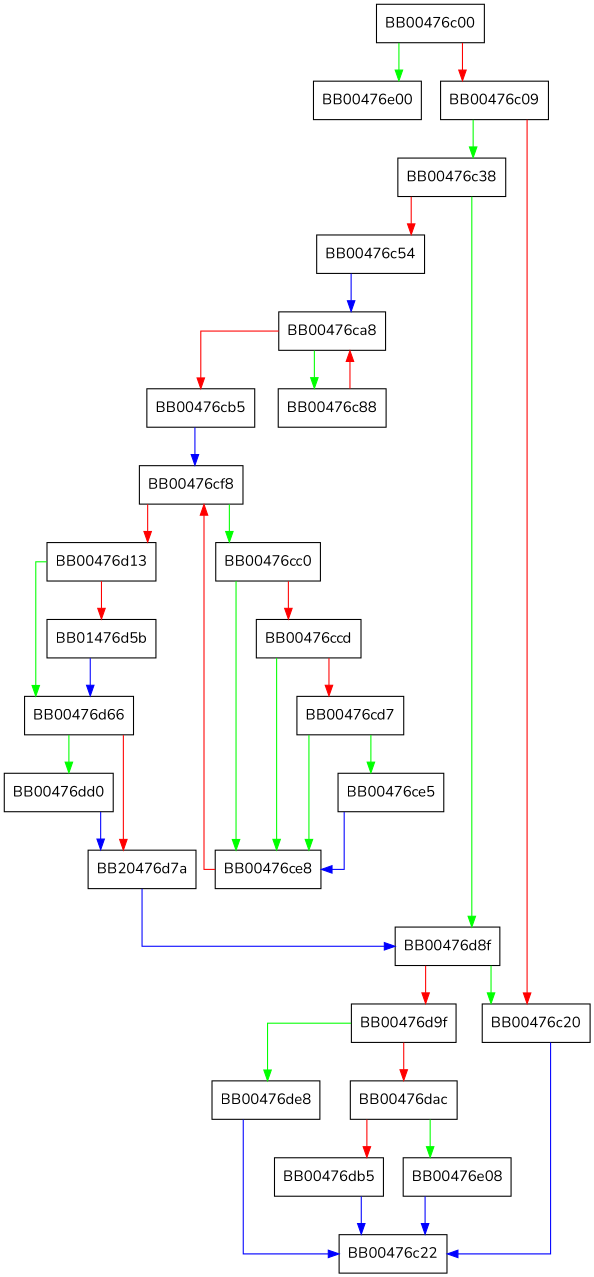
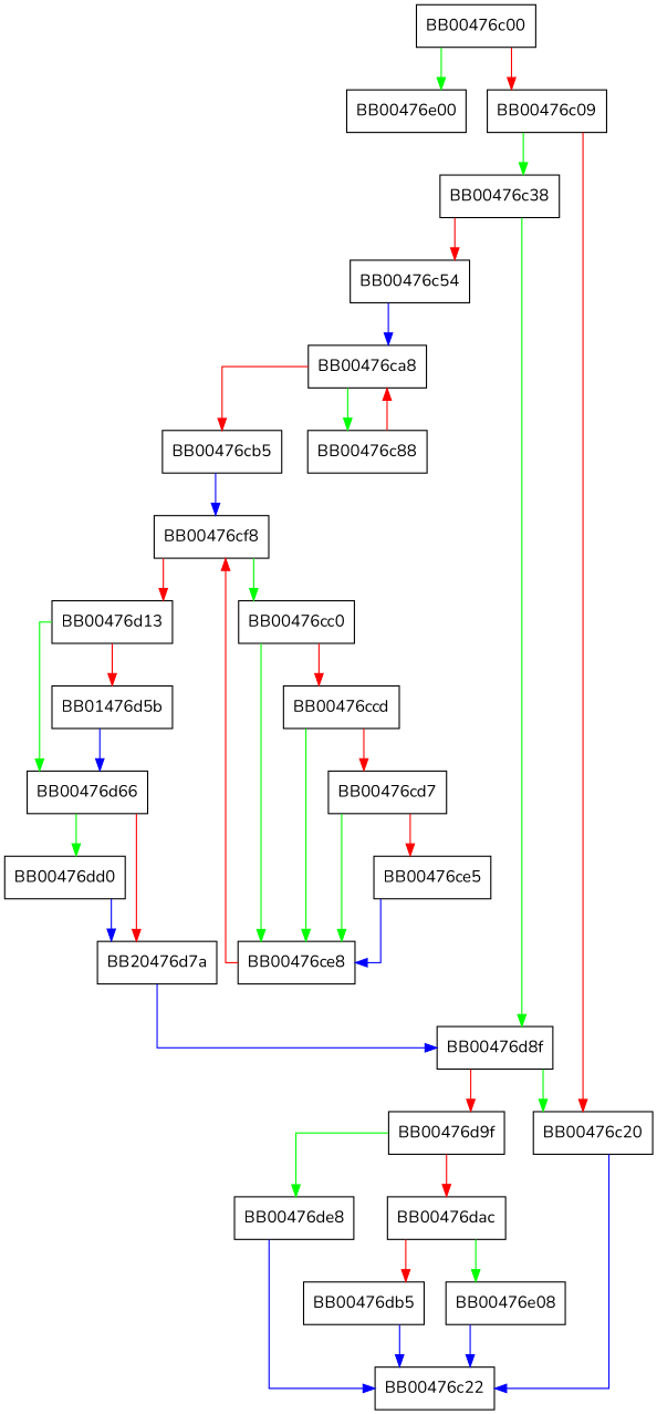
  digraph {
    fontname=Nunito
    splines=ortho
    node [fontname=Nunito shape=box]
    edge [color=red fontname=Nunito]
    BB00476c00
    BB00476e00
    BB00476c09
    BB00476c38
    BB00476c20
    BB00476d8f
    BB00476c54
    BB00476c22
    BB00476d9f
    BB00476ca8
    BB00476de8
    BB00476dac
    BB00476c88
    BB00476cb5
    BB00476cf8
    BB00476cc0
    BB00476d13
    BB00476ce8
    BB00476ccd
    BB00476d66
    n21 [label=BB01476d5b]
    BB00476cd7
    BB00476ce5
    BB00476dd0
    n25 [label=BB20476d7a]
    BB00476e08
    BB00476db5
    BB00476c00 -> BB00476e00 [color=green]
    BB00476c00 -> BB00476c09
    BB00476c09 -> BB00476c38 [color=green]
    BB00476c09 -> BB00476c20
    BB00476c38 -> BB00476d8f [color=green]
    BB00476c38 -> BB00476c54
    BB00476c20 -> BB00476c22 [color=blue]
    BB00476d8f -> BB00476c20 [color=green]
    BB00476d8f -> BB00476d9f
    BB00476c54 -> BB00476ca8 [color=blue]
    BB00476d9f -> BB00476de8 [color=green]
    BB00476d9f -> BB00476dac
    BB00476ca8 -> BB00476c88 [color=green]
    BB00476ca8 -> BB00476cb5
    BB00476de8 -> BB00476c22 [color=blue]
    BB00476dac -> BB00476e08 [color=green]
    BB00476dac -> BB00476db5
    BB00476c88 -> BB00476ca8
    BB00476cb5 -> BB00476cf8 [color=blue]
    BB00476cf8 -> BB00476cc0 [color=green]
    BB00476cf8 -> BB00476d13
    BB00476cc0 -> BB00476ce8 [color=green]
    BB00476cc0 -> BB00476ccd
    BB00476d13 -> BB00476d66 [color=green]
    BB00476d13 -> n21
    BB00476ce8 -> BB00476cf8
    BB00476ccd -> BB00476ce8 [color=green]
    BB00476ccd -> BB00476cd7
    BB00476d66 -> BB00476dd0 [color=green]
    BB00476d66 -> n25
    n21 -> BB00476d66 [color=blue]
    BB00476cd7 -> BB00476ce8 [color=green]
-   BB00476cd7 -> BB00476ce5 [color=green]
+   BB00476cd7 -> BB00476ce5
    BB00476ce5 -> BB00476ce8 [color=blue]
    BB00476dd0 -> n25 [color=blue]
    n25 -> BB00476d8f [color=blue]
    BB00476e08 -> BB00476c22 [color=blue]
    BB00476db5 -> BB00476c22 [color=blue]
  }
